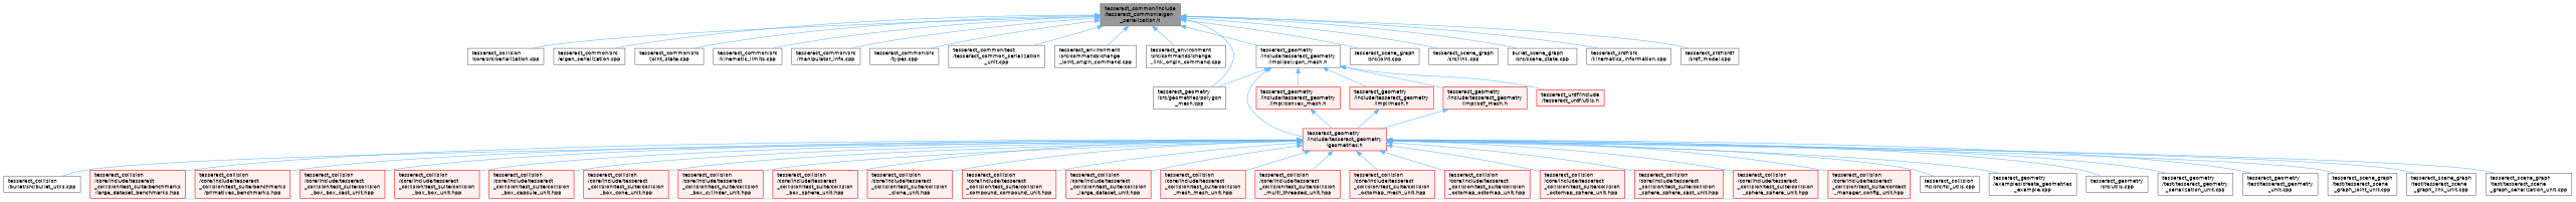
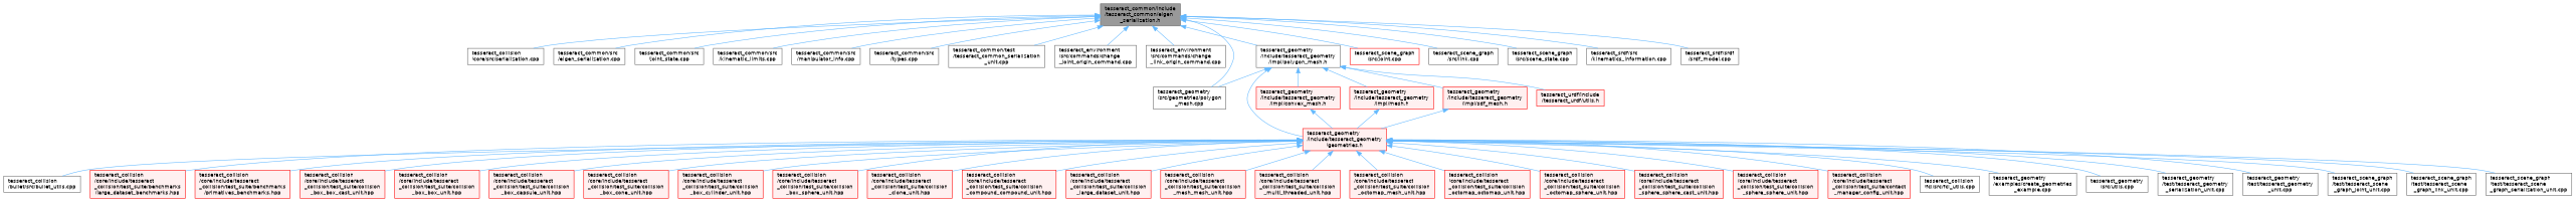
  digraph {
    node [color=grey40 fillcolor=white fontname=Helvetica fontsize=10 shape=box style=filled]
    edge [color=steelblue1 dir=back fontname=Helvetica fontsize=10 labelfontname=Helvetica labelfontsize=10 style=solid]
    n1 [color=gray40 fillcolor=grey60 fontcolor=black height=0.2 label="tesseract_common/include\l/tesseract_common/eigen\l_serialization.h" width=0.4]
    n2 [height=0.2 label="tesseract_collision\l/core/src/serialization.cpp" width=0.4]
    n3 [height=0.2 label="tesseract_common/src\l/eigen_serialization.cpp" width=0.4]
    n4 [height=0.2 label="tesseract_common/src\l/joint_state.cpp" width=0.4]
    n5 [height=0.2 label="tesseract_common/src\l/kinematic_limits.cpp" width=0.4]
    n6 [height=0.2 label="tesseract_common/src\l/manipulator_info.cpp" width=0.4]
    n7 [height=0.2 label="tesseract_common/src\l/types.cpp" width=0.4]
    n8 [height=0.2 label="tesseract_common/test\l/tesseract_common_serialization\l_unit.cpp" width=0.4]
    n9 [height=0.2 label="tesseract_environment\l/src/commands/change\l_joint_origin_command.cpp" width=0.4]
    n10 [height=0.2 label="tesseract_environment\l/src/commands/change\l_link_origin_command.cpp" width=0.4]
    n11 [height=0.2 label="tesseract_geometry\l/include/tesseract_geometry\l/impl/polygon_mesh.h" width=0.4]
    n12 [height=0.2 label="tesseract_geometry\l/src/geometries/polygon\l_mesh.cpp" width=0.4]
-   n13 [height=0.2 label="tesseract_scene_graph\l/src/joint.cpp" width=0.4]
+   n13 [color=red height=0.2 label="tesseract_scene_graph\l/src/joint.cpp" width=0.4]
    n14 [height=0.2 label="tesseract_scene_graph\l/src/link.cpp" width=0.4]
-   n15 [height=0.2 label="bullet_scene_graph\l/src/scene_state.cpp" width=0.4]
+   n15 [height=0.2 label="tesseract_scene_graph\l/src/scene_state.cpp" width=0.4]
    n16 [height=0.2 label="tesseract_srdf/src\l/kinematics_information.cpp" width=0.4]
    n17 [height=0.2 label="tesseract_srdf/srdf\l/srdf_model.cpp" width=0.4]
    n18 [color=red fillcolor="#FFF0F0" height=0.2 label="tesseract_geometry\l/include/tesseract_geometry\l/geometries.h" width=0.4]
    n19 [color=red fillcolor="#FFF0F0" height=0.2 label="tesseract_geometry\l/include/tesseract_geometry\l/impl/convex_mesh.h" width=0.4]
    n20 [color=red fillcolor="#FFF0F0" height=0.2 label="tesseract_geometry\l/include/tesseract_geometry\l/impl/mesh.h" width=0.4]
    n21 [color=red fillcolor="#FFF0F0" height=0.2 label="tesseract_geometry\l/include/tesseract_geometry\l/impl/sdf_mesh.h" width=0.4]
    n22 [color=red fillcolor="#FFF0F0" height=0.2 label="tesseract_urdf/include\l/tesseract_urdf/utils.h" width=0.4]
    n23 [height=0.2 label="tesseract_collision\l/bullet/src/bullet_utils.cpp" width=0.4]
    n24 [color=red fillcolor="#FFF0F0" height=0.2 label="tesseract_collision\l/core/include/tesseract\l_collision/test_suite/benchmarks\l/large_dataset_benchmarks.hpp" width=0.4]
    n25 [color=red fillcolor="#FFF0F0" height=0.2 label="tesseract_collision\l/core/include/tesseract\l_collision/test_suite/benchmarks\l/primatives_benchmarks.hpp" width=0.4]
    n26 [color=red fillcolor="#FFF0F0" height=0.2 label="tesseract_collision\l/core/include/tesseract\l_collision/test_suite/collision\l_box_box_cast_unit.hpp" width=0.4]
    n27 [color=red fillcolor="#FFF0F0" height=0.2 label="tesseract_collision\l/core/include/tesseract\l_collision/test_suite/collision\l_box_box_unit.hpp" width=0.4]
    n28 [color=red fillcolor="#FFF0F0" height=0.2 label="tesseract_collision\l/core/include/tesseract\l_collision/test_suite/collision\l_box_capsule_unit.hpp" width=0.4]
    n29 [color=red fillcolor="#FFF0F0" height=0.2 label="tesseract_collision\l/core/include/tesseract\l_collision/test_suite/collision\l_box_cone_unit.hpp" width=0.4]
    n30 [color=red fillcolor="#FFF0F0" height=0.2 label="tesseract_collision\l/core/include/tesseract\l_collision/test_suite/collision\l_box_cylinder_unit.hpp" width=0.4]
    n31 [color=red fillcolor="#FFF0F0" height=0.2 label="tesseract_collision\l/core/include/tesseract\l_collision/test_suite/collision\l_box_sphere_unit.hpp" width=0.4]
    n32 [color=red fillcolor="#FFF0F0" height=0.2 label="tesseract_collision\l/core/include/tesseract\l_collision/test_suite/collision\l_clone_unit.hpp" width=0.4]
    n33 [color=red fillcolor="#FFF0F0" height=0.2 label="tesseract_collision\l/core/include/tesseract\l_collision/test_suite/collision\l_compound_compound_unit.hpp" width=0.4]
    n34 [color=red fillcolor="#FFF0F0" height=0.2 label="tesseract_collision\l/core/include/tesseract\l_collision/test_suite/collision\l_large_dataset_unit.hpp" width=0.4]
    n35 [color=red fillcolor="#FFF0F0" height=0.2 label="tesseract_collision\l/core/include/tesseract\l_collision/test_suite/collision\l_mesh_mesh_unit.hpp" width=0.4]
    n36 [color=red fillcolor="#FFF0F0" height=0.2 label="tesseract_collision\l/core/include/tesseract\l_collision/test_suite/collision\l_multi_threaded_unit.hpp" width=0.4]
    n37 [color=red fillcolor="#FFF0F0" height=0.2 label="tesseract_collision\l/core/include/tesseract\l_collision/test_suite/collision\l_octomap_mesh_unit.hpp" width=0.4]
    n38 [color=red fillcolor="#FFF0F0" height=0.2 label="tesseract_collision\l/core/include/tesseract\l_collision/test_suite/collision\l_octomap_octomap_unit.hpp" width=0.4]
    n39 [color=red fillcolor="#FFF0F0" height=0.2 label="tesseract_collision\l/core/include/tesseract\l_collision/test_suite/collision\l_octomap_sphere_unit.hpp" width=0.4]
    n40 [color=red fillcolor="#FFF0F0" height=0.2 label="tesseract_collision\l/core/include/tesseract\l_collision/test_suite/collision\l_sphere_sphere_cast_unit.hpp" width=0.4]
    n41 [color=red fillcolor="#FFF0F0" height=0.2 label="tesseract_collision\l/core/include/tesseract\l_collision/test_suite/collision\l_sphere_sphere_unit.hpp" width=0.4]
    n42 [color=red fillcolor="#FFF0F0" height=0.2 label="tesseract_collision\l/core/include/tesseract\l_collision/test_suite/contact\l_manager_config_unit.hpp" width=0.4]
    n43 [height=0.2 label="tesseract_collision\l/fcl/src/fcl_utils.cpp" width=0.4]
    n44 [height=0.2 label="tesseract_geometry\l/examples/create_geometries\l_example.cpp" width=0.4]
    n45 [height=0.2 label="tesseract_geometry\l/src/utils.cpp" width=0.4]
    n46 [height=0.2 label="tesseract_geometry\l/test/tesseract_geometry\l_serialization_unit.cpp" width=0.4]
    n47 [height=0.2 label="tesseract_geometry\l/test/tesseract_geometry\l_unit.cpp" width=0.4]
    n48 [height=0.2 label="tesseract_scene_graph\l/test/tesseract_scene\l_graph_joint_unit.cpp" width=0.4]
    n49 [height=0.2 label="tesseract_scene_graph\l/test/tesseract_scene\l_graph_link_unit.cpp" width=0.4]
    n50 [height=0.2 label="tesseract_scene_graph\l/test/tesseract_scene\l_graph_serialization_unit.cpp" width=0.4]
    n1 -> n2
    n1 -> n3
    n1 -> n4
    n1 -> n5
    n1 -> n6
    n1 -> n7
    n1 -> n8
    n1 -> n9
    n1 -> n10
    n1 -> n11
    n1 -> n12
    n1 -> n13
    n1 -> n14
    n1 -> n15
    n1 -> n16
    n1 -> n17
    n11 -> n12
    n11 -> n18
    n11 -> n19
    n11 -> n20
    n11 -> n21
    n11 -> n22
    n18 -> n23
    n18 -> n24
    n18 -> n25
    n18 -> n26
    n18 -> n27
    n18 -> n28
    n18 -> n29
    n18 -> n30
    n18 -> n31
    n18 -> n32
    n18 -> n33
    n18 -> n34
    n18 -> n35
    n18 -> n36
    n18 -> n37
    n18 -> n38
    n18 -> n39
    n18 -> n40
    n18 -> n41
    n18 -> n42
    n18 -> n43
    n18 -> n44
    n18 -> n45
    n18 -> n46
    n18 -> n47
    n18 -> n48
    n18 -> n49
    n18 -> n50
    n19 -> n18
    n20 -> n18
    n21 -> n18
  }
